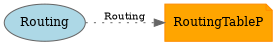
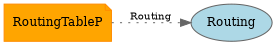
  digraph {
    rankdir=LR
    node [fontsize=12 style=filled]
    n1 [label=Routing shape=ellipse fillcolor=lightblue color=gray40]
    RoutingTableP [shape=note fillcolor=orange color=darkorange]
-   n1 -> RoutingTableP [fontsize=10 label=Routing color=gray40 style=dotted]
+   RoutingTableP -> n1 [fontsize=10 label=Routing color=gray40 style=dotted]
  }
